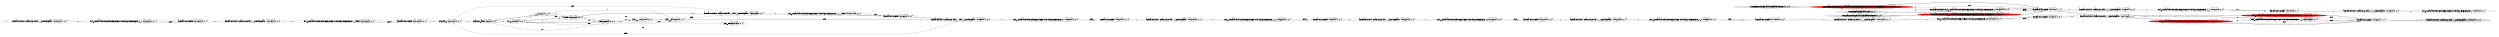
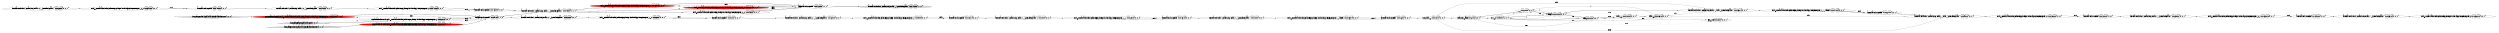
  digraph {
    rankdir=LR
    node [fillcolor=white shape=ellipse style=filled]
    edge [style=bold]
    n1 [label="boolean next = false@@@18@@@['0', '0', '1']"]
    n2 [label="int i = 1@@@19@@@['0', '0', '1']"]
    n3 [label="next@@@22@@@['0', '0', '1']" shape=diamond]
    n4 [label="i++@@@21@@@['0', '0', '1']"]
    n5 [label="i < deleted(0(@@@20@@@['0', '0', '1']"]
    n6 [label="builds += i@@@23@@@['0', '0', '1']"]
    n7 [label="builds += \",\"@@@22@@@['0', '0', '1']"]
    n8 [label="result = command.authorizedTo(Jenkins.READ,Job.READ).invokeWithArgs(PROJECT_NAME,\"0-0\")@@@42@@@['0', '0', '1']"]
    n9 [label="assertThat(result,succeeded())@@@43@@@['0', '0', '1']"]
    n10 [label="assertThat(result.stdout(),containsString(\"Builds: \" + System.lineSeparator()))@@@44@@@['1', '1', '1']"]
    n11 [label="result = command.authorizedTo(Jenkins.READ,Job.READ).invokeWithArgs(PROJECT_NAME,\"+0-+1\")@@@33@@@['0', '0', '1']"]
    n12 [label="assertThat(result,succeeded())@@@34@@@['0', '0', '1']"]
    n13 [label="assertThat(result.stdout(),containsString(\"Builds: 1\" + System.lineSeparator()))@@@35@@@['0', '0', '1']"]
    n14 [label="result = command.authorizedTo(Jenkins.READ,Job.READ).invokeWithArgs(PROJECT_NAME,\"0-2\")@@@36@@@['0', '0', '1']"]
-   n15 [label="assertThat(result,succeeded())@@@37@@@['0', '0', '1']"]
    n16 [label="CLICommandInvoker.Result result = command.authorizedTo(Jenkins.READ,Job.READ).invokeWithArgs(PROJECT_NAME,\"1-2\")@@@3@@@['0', '0', '1']"]
    n17 [label="assertThat(result,succeeded())@@@4@@@['1', '1', '1']"]
    n18 [label="assertThat(result.stdout(),containsString(\"Builds: 1,2\" + System.lineSeparator()))@@@5@@@['0', '0', '1']"]
    n19 [fillcolor=red label="CLICommandInvoker.Result result = command.authorizedTo(Jenkins.READ,Job.READ).invokeWithArgs(PROJECT_NAME,\"0\")@@@3@@@['1', '0', '0']"]
    n20 [fillcolor=red label="CLICommandInvoker.Result result = command.authorizedTo(Jenkins.READ,Item.READ).invokeWithArgs(PROJECT_NAME,\"0\")@@@3@@@['0', '1', '0']"]
    n21 [label="assertThat(result,succeeded())@@@16@@@['0', '0', '1']"]
    n22 [label="String builds = \"\"@@@17@@@['0', '0', '1']"]
    n23 [label="assertThat(result.stdout(),containsString(\"Builds: \" + builds + System.lineSeparator()))@@@26@@@['0', '0', '1']"]
    n24 [label="assertThat(result.stdout(),containsString(\"Builds: \" + builds + System.lineSeparator()))@@@29@@@['0', '0', '1']"]
    n25 [label="assertThat(result.stdout(),containsString(\"Builds: 1,2\" + System.lineSeparator()))@@@41@@@['0', '0', '1']"]
    n26 [label="next = true@@@24@@@['0', '0', '1']"]
    n27 [fillcolor=lightgray label="dummyRangeNumberSingleShouldSuccessIfBuildNumberIsZero['1', '0', '0']" shape=diamond]
+   n28 [label="assertThat(result,succeeded())@@@10@@@['0', '0', '1']"]
    n29 [label="assertThat(result.stdout(),containsString(\"Builds: 1\" + System.lineSeparator()))@@@11@@@['0', '0', '1']"]
    n30 [label="result = command.authorizedTo(Jenkins.READ,Job.READ).invokeWithArgs(PROJECT_NAME,\"+1-+1\")@@@12@@@['0', '0', '1']"]
    n31 [label="result = command.authorizedTo(Jenkins.READ,Job.READ).invokeWithArgs(PROJECT_NAME,\"+1-+\" + deleted(0()@@@27@@@['0', '0', '1']"]
    n32 [label="assertThat(result,succeeded())@@@31@@@['0', '0', '1']"]
    n33 [label="assertThat(result.stdout(),containsString(\"Builds: 1\" + System.lineSeparator()))@@@32@@@['0', '0', '1']"]
    n34 [fillcolor=red label="result = command.authorizedTo(Jenkins.READ,Item.READ).invokeWithArgs(PROJECT_NAME,\"+0\")@@@6@@@['0', '1', '0']"]
    n35 [label="assertThat(result,succeeded())@@@46@@@['1', '1', '1']"]
    n36 [fillcolor=lightgray label="assertThat(result.stdout(),containsString(\"Builds: \" + System.lineSeparator()))@@@47@@@['1', '1', '1']"]
    n37 [label="result = command.authorizedTo(Jenkins.READ,Job.READ).invokeWithArgs(PROJECT_NAME,\"0-1\")@@@30@@@['0', '0', '1']"]
    n38 [label="assertThat(result,succeeded())@@@13@@@['0', '0', '1']"]
    n39 [label="assertThat(result,succeeded())@@@40@@@['0', '0', '1']" shape=diamond]
    n40 [label="assertThat(result.stdout(),containsString(\"Builds: 1,2\" + System.lineSeparator()))@@@38@@@['0', '0', '1']"]
    n41 [label="result = command.authorizedTo(Jenkins.READ,Job.READ).invokeWithArgs(PROJECT_NAME,\"+0-+2\")@@@39@@@['0', '0', '1']"]
    n42 [label="result = command.authorizedTo(Jenkins.READ,Job.READ).invokeWithArgs(PROJECT_NAME,\"1-\" + deleted(0()@@@15@@@['0', '0', '1']"]
    n43 [label="assertThat(result,succeeded())@@@28@@@['0', '0', '1']"]
    n44 [label="assertThat(result.stdout(),containsString(\"Builds: 1\" + System.lineSeparator()))@@@14@@@['0', '0', '1']"]
    n45 [fillcolor=lightgray label="dummyRangeNumberSingleShouldSuccessIfBuildNumberIsZero['0', '1', '0']" shape=diamond]
    n46 [label="result = command.authorizedTo(Jenkins.READ,Job.READ).invokeWithArgs(PROJECT_NAME,\"+0-+0\")@@@45@@@['0', '0', '1']"]
    n47 [fillcolor=red label="result = command.authorizedTo(Jenkins.READ,Job.READ).invokeWithArgs(PROJECT_NAME,\"+0\")@@@6@@@['1', '0', '0']"]
    n48 [label="result = command.authorizedTo(Jenkins.READ,Job.READ).invokeWithArgs(PROJECT_NAME,\"+1-+2\")@@@6@@@['0', '0', '1']"]
    n49 [label="assertThat(result,succeeded())@@@7@@@['0', '0', '1']"]
    n50 [label="assertThat(result.stdout(),containsString(\"Builds: 1,2\" + System.lineSeparator()))@@@8@@@['0', '0', '1']"]
    n51 [label="result = command.authorizedTo(Jenkins.READ,Job.READ).invokeWithArgs(PROJECT_NAME,\"1-1\")@@@9@@@['0', '0', '1']"]
    n52 [fillcolor=lightgray label="dummyRangeRangeSingleShouldSuccess['0', '0', '1']" shape=diamond]
    n1 -> n2
    n1 -> n3 [label=next style=solid]
    n1 -> n4
    n2 -> n4 [label=i style=solid]
    n2 -> n5
    n2 -> n5 [label=i style=solid]
    n2 -> n6 [label=next style=solid]
    n3 -> n2
    n3 -> n7 [label=true style=dotted]
    n3 -> n7
    n4 -> n5 [label=i style=solid]
    n4 -> n5
    n4 -> n6 [label=i style=solid]
    n5 -> n3
    n5 -> n3 [label=true style=dotted]
    n5 -> n4 [label=true style=dotted]
    n5 -> n6 [label=true style=dotted]
    n5 -> n23
    n5 -> n26 [label=true style=dotted]
    n6 -> n23 [label=builds style=solid]
    n6 -> n24 [label=builds style=solid]
    n6 -> n26 [style=dotted]
    n7 -> n6
    n8 -> n9
    n8 -> n9 [label=result style=solid]
    n9 -> n10
    n10 -> n34
    n10 -> n46
    n10 -> n47
    n11 -> n12 [label=result style=solid]
    n11 -> n12
    n12 -> n13
    n13 -> n14
-   n14 -> n15 [label=result style=solid]
-   n14 -> n15
-   n15 -> n40
    n16 -> n17
    n16 -> n17 [label=result style=solid]
    n17 -> n10
    n17 -> n18
    n18 -> n48
    n19 -> n16 [label=0 style=dashed]
    n19 -> n17 [label=result style=solid]
    n19 -> n17
    n19 -> n20 [label=0 style=dashed]
    n20 -> n17
    n20 -> n17 [label=result style=solid]
    n21 -> n22
    n22 -> n1
    n22 -> n23 [label=builds style=solid]
    n22 -> n24 [label=builds style=solid]
    n23 -> n31
    n24 -> n37
    n25 -> n8
    n26 -> n3 [label=next style=solid]
    n27 -> n19
+   n28 -> n29
    n29 -> n30
    n30 -> n38
    n30 -> n38 [label=result style=solid]
    n31 -> n43
    n31 -> n43 [label=result style=solid]
    n32 -> n33
    n33 -> n11
    n34 -> n35
    n34 -> n35 [label=result style=solid]
    n35 -> n36
    n37 -> n32 [label=result style=solid]
    n37 -> n32
    n38 -> n44
    n39 -> n25
    n40 -> n41
    n41 -> n39 [label=result style=solid]
    n41 -> n39
    n42 -> n21
    n42 -> n21 [label=result style=solid]
    n43 -> n24
    n44 -> n42
    n45 -> n20
    n46 -> n35 [label=result style=solid]
    n46 -> n35
    n47 -> n34 [label=0 style=dashed]
    n47 -> n35 [label=result style=solid]
    n47 -> n35
    n47 -> n46 [label=0 style=dashed]
    n48 -> n49 [label=result style=solid]
    n48 -> n49
    n49 -> n50
    n50 -> n51
+   n51 -> n28 [label=result style=solid]
+   n51 -> n28
    n52 -> n16
  }
